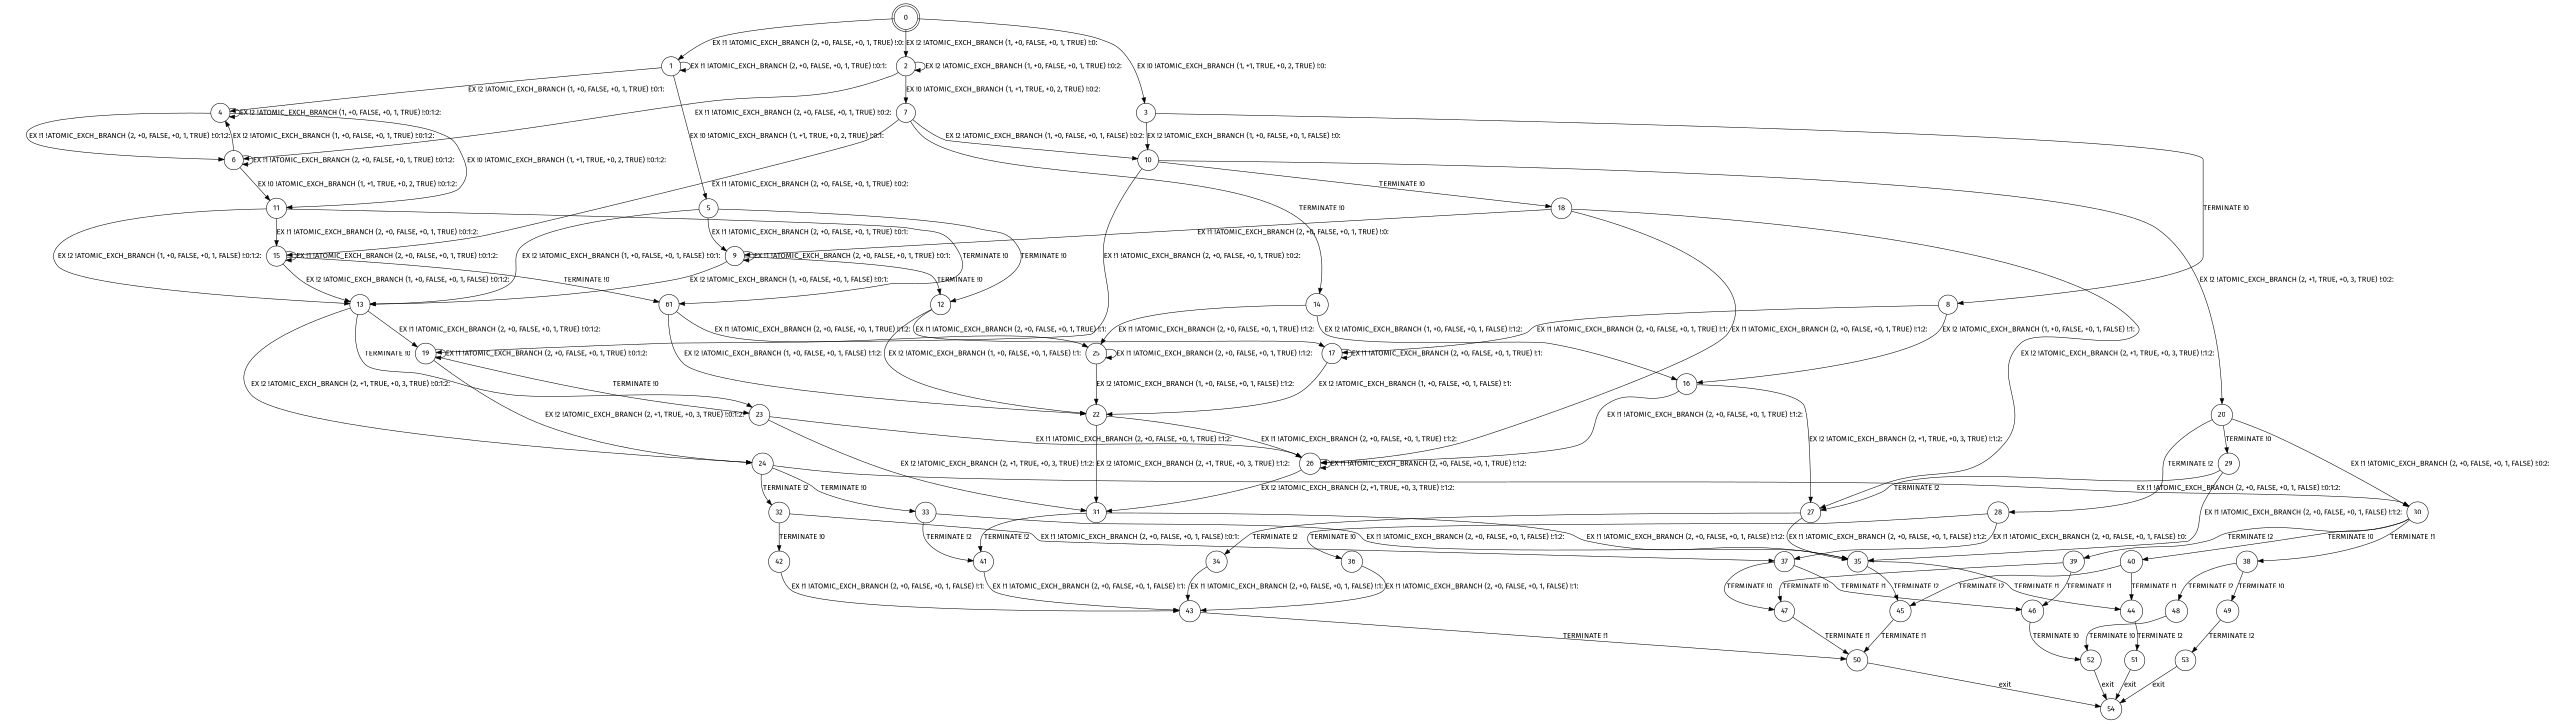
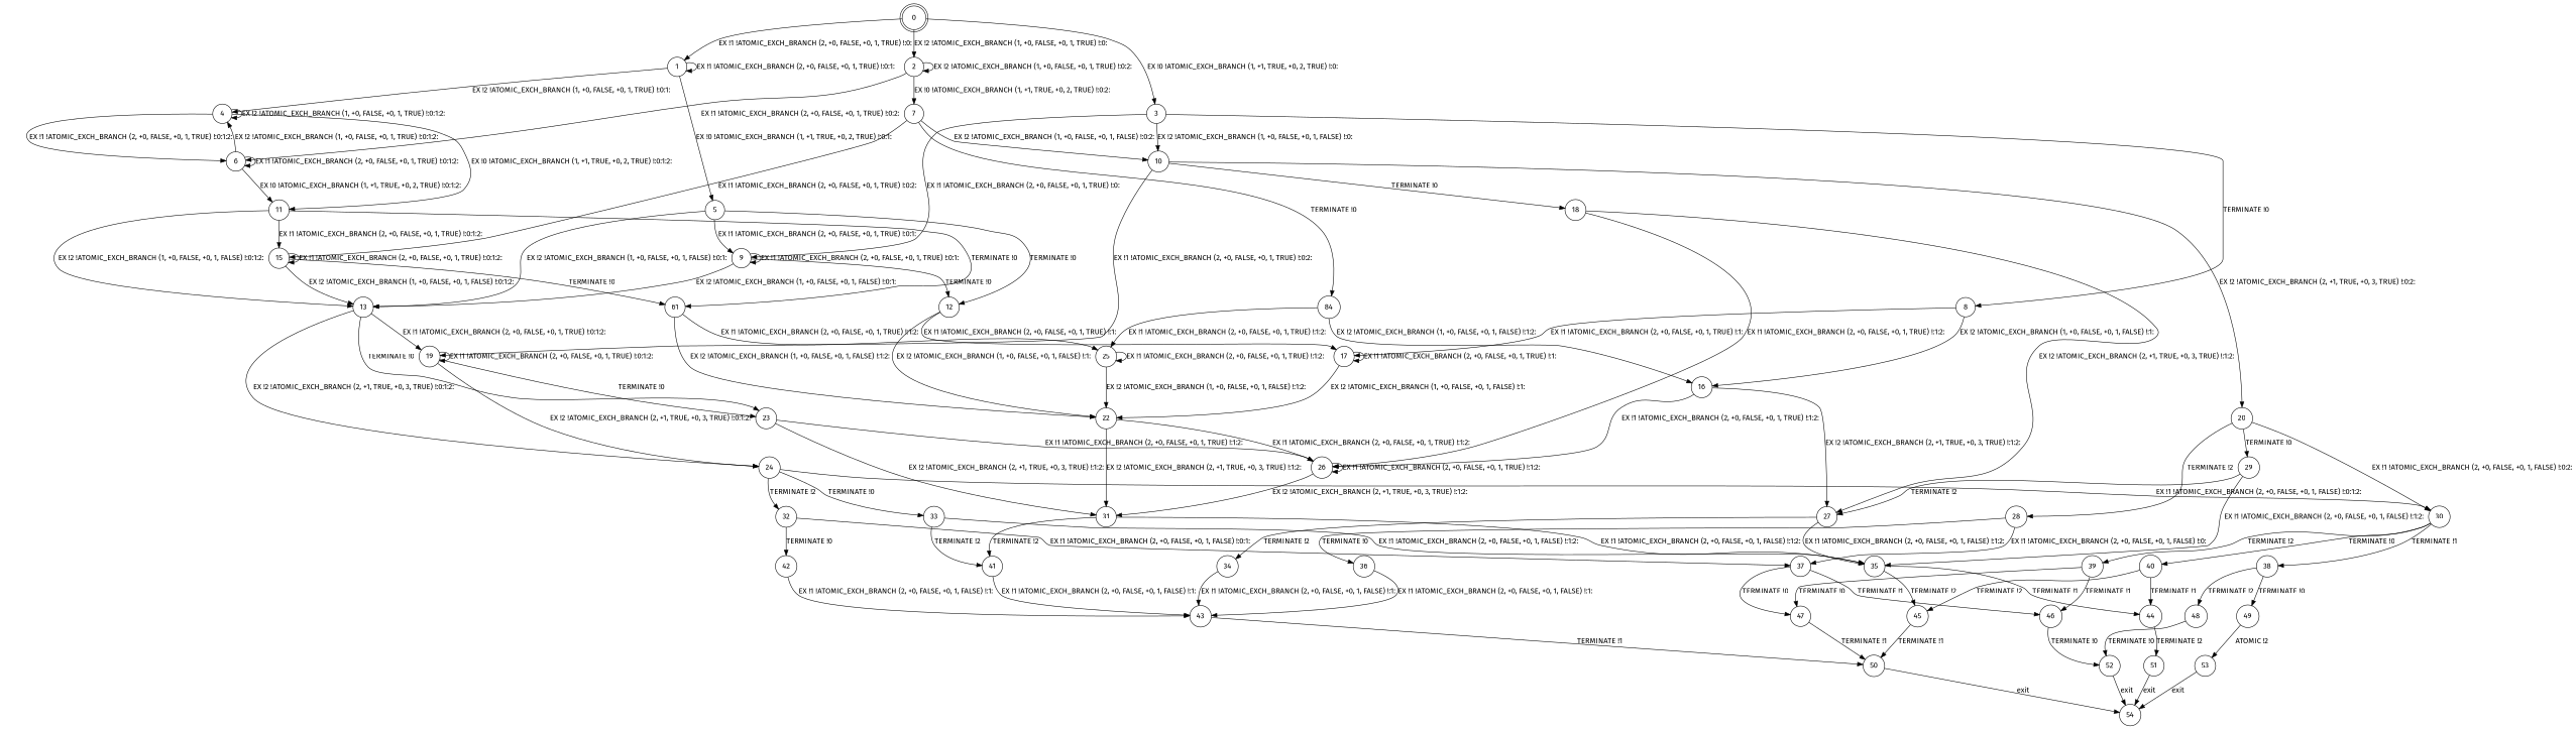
  digraph {
    fontname="Fira Sans"
    node [fontname="Fira Sans" shape=circle]
    edge [fontname="Fira Sans"]
    0 [peripheries=2]
    1
    2
    3
    4
    5
    6
    7
    8
    9
    10
    11
    12
    13
-   14
+   14 [label=84]
    15
    16
    17
    18
    19
    20
    n22 [label=61]
    22
    23
    24
    25
    26
    27
    28
    29
    30
    31
    32
    33
    34
    35
    36
    37
    38
    39
    40
    41
    42
    43
    44
    45
    46
    47
    48
    49
    50
    51
    52
    53
    54
    0 -> 1 [label="EX !1 !ATOMIC_EXCH_BRANCH (2, +0, FALSE, +0, 1, TRUE) !:0:"]
    0 -> 2 [label="EX !2 !ATOMIC_EXCH_BRANCH (1, +0, FALSE, +0, 1, TRUE) !:0:"]
    0 -> 3 [label="EX !0 !ATOMIC_EXCH_BRANCH (1, +1, TRUE, +0, 2, TRUE) !:0:"]
    1 -> 1 [label="EX !1 !ATOMIC_EXCH_BRANCH (2, +0, FALSE, +0, 1, TRUE) !:0:1:"]
    1 -> 4 [label="EX !2 !ATOMIC_EXCH_BRANCH (1, +0, FALSE, +0, 1, TRUE) !:0:1:"]
    1 -> 5 [label="EX !0 !ATOMIC_EXCH_BRANCH (1, +1, TRUE, +0, 2, TRUE) !:0:1:"]
    2 -> 2 [label="EX !2 !ATOMIC_EXCH_BRANCH (1, +0, FALSE, +0, 1, TRUE) !:0:2:"]
    2 -> 6 [label="EX !1 !ATOMIC_EXCH_BRANCH (2, +0, FALSE, +0, 1, TRUE) !:0:2:"]
    2 -> 7 [label="EX !0 !ATOMIC_EXCH_BRANCH (1, +1, TRUE, +0, 2, TRUE) !:0:2:"]
    3 -> 8 [label="TERMINATE !0"]
-   18 -> 9 [label="EX !1 !ATOMIC_EXCH_BRANCH (2, +0, FALSE, +0, 1, TRUE) !:0:"]
+   3 -> 9 [label="EX !1 !ATOMIC_EXCH_BRANCH (2, +0, FALSE, +0, 1, TRUE) !:0:"]
    3 -> 10 [label="EX !2 !ATOMIC_EXCH_BRANCH (1, +0, FALSE, +0, 1, FALSE) !:0:"]
    4 -> 4 [label="EX !2 !ATOMIC_EXCH_BRANCH (1, +0, FALSE, +0, 1, TRUE) !:0:1:2:"]
    4 -> 6 [label="EX !1 !ATOMIC_EXCH_BRANCH (2, +0, FALSE, +0, 1, TRUE) !:0:1:2:"]
    4 -> 11 [label="EX !0 !ATOMIC_EXCH_BRANCH (1, +1, TRUE, +0, 2, TRUE) !:0:1:2:"]
    5 -> 9 [label="EX !1 !ATOMIC_EXCH_BRANCH (2, +0, FALSE, +0, 1, TRUE) !:0:1:"]
    5 -> 12 [label="TERMINATE !0"]
    5 -> 13 [label="EX !2 !ATOMIC_EXCH_BRANCH (1, +0, FALSE, +0, 1, FALSE) !:0:1:"]
    6 -> 4 [label="EX !2 !ATOMIC_EXCH_BRANCH (1, +0, FALSE, +0, 1, TRUE) !:0:1:2:"]
    6 -> 6 [label="EX !1 !ATOMIC_EXCH_BRANCH (2, +0, FALSE, +0, 1, TRUE) !:0:1:2:"]
    6 -> 11 [label="EX !0 !ATOMIC_EXCH_BRANCH (1, +1, TRUE, +0, 2, TRUE) !:0:1:2:"]
    7 -> 10 [label="EX !2 !ATOMIC_EXCH_BRANCH (1, +0, FALSE, +0, 1, FALSE) !:0:2:"]
    7 -> 14 [label="TERMINATE !0"]
    7 -> 15 [label="EX !1 !ATOMIC_EXCH_BRANCH (2, +0, FALSE, +0, 1, TRUE) !:0:2:"]
    8 -> 16 [label="EX !2 !ATOMIC_EXCH_BRANCH (1, +0, FALSE, +0, 1, FALSE) !:1:"]
    8 -> 17 [label="EX !1 !ATOMIC_EXCH_BRANCH (2, +0, FALSE, +0, 1, TRUE) !:1:"]
    9 -> 9 [label="EX !1 !ATOMIC_EXCH_BRANCH (2, +0, FALSE, +0, 1, TRUE) !:0:1:"]
    9 -> 12 [label="TERMINATE !0"]
    9 -> 13 [label="EX !2 !ATOMIC_EXCH_BRANCH (1, +0, FALSE, +0, 1, FALSE) !:0:1:"]
    10 -> 18 [label="TERMINATE !0"]
    10 -> 19 [label="EX !1 !ATOMIC_EXCH_BRANCH (2, +0, FALSE, +0, 1, TRUE) !:0:2:"]
    10 -> 20 [label="EX !2 !ATOMIC_EXCH_BRANCH (2, +1, TRUE, +0, 3, TRUE) !:0:2:"]
    11 -> 13 [label="EX !2 !ATOMIC_EXCH_BRANCH (1, +0, FALSE, +0, 1, FALSE) !:0:1:2:"]
    11 -> 15 [label="EX !1 !ATOMIC_EXCH_BRANCH (2, +0, FALSE, +0, 1, TRUE) !:0:1:2:"]
    11 -> n22 [label="TERMINATE !0"]
    12 -> 17 [label="EX !1 !ATOMIC_EXCH_BRANCH (2, +0, FALSE, +0, 1, TRUE) !:1:"]
    12 -> 22 [label="EX !2 !ATOMIC_EXCH_BRANCH (1, +0, FALSE, +0, 1, FALSE) !:1:"]
    13 -> 19 [label="EX !1 !ATOMIC_EXCH_BRANCH (2, +0, FALSE, +0, 1, TRUE) !:0:1:2:"]
    13 -> 23 [label="TERMINATE !0"]
    13 -> 24 [label="EX !2 !ATOMIC_EXCH_BRANCH (2, +1, TRUE, +0, 3, TRUE) !:0:1:2:"]
    14 -> 16 [label="EX !2 !ATOMIC_EXCH_BRANCH (1, +0, FALSE, +0, 1, FALSE) !:1:2:"]
    14 -> 25 [label="EX !1 !ATOMIC_EXCH_BRANCH (2, +0, FALSE, +0, 1, TRUE) !:1:2:"]
    15 -> 13 [label="EX !2 !ATOMIC_EXCH_BRANCH (1, +0, FALSE, +0, 1, FALSE) !:0:1:2:"]
    15 -> 15 [label="EX !1 !ATOMIC_EXCH_BRANCH (2, +0, FALSE, +0, 1, TRUE) !:0:1:2:"]
    15 -> n22 [label="TERMINATE !0"]
    16 -> 26 [label="EX !1 !ATOMIC_EXCH_BRANCH (2, +0, FALSE, +0, 1, TRUE) !:1:2:"]
    16 -> 27 [label="EX !2 !ATOMIC_EXCH_BRANCH (2, +1, TRUE, +0, 3, TRUE) !:1:2:"]
    17 -> 17 [label="EX !1 !ATOMIC_EXCH_BRANCH (2, +0, FALSE, +0, 1, TRUE) !:1:"]
    17 -> 22 [label="EX !2 !ATOMIC_EXCH_BRANCH (1, +0, FALSE, +0, 1, FALSE) !:1:"]
    18 -> 26 [label="EX !1 !ATOMIC_EXCH_BRANCH (2, +0, FALSE, +0, 1, TRUE) !:1:2:"]
    18 -> 27 [label="EX !2 !ATOMIC_EXCH_BRANCH (2, +1, TRUE, +0, 3, TRUE) !:1:2:"]
    19 -> 19 [label="EX !1 !ATOMIC_EXCH_BRANCH (2, +0, FALSE, +0, 1, TRUE) !:0:1:2:"]
    19 -> 23 [label="TERMINATE !0"]
    19 -> 24 [label="EX !2 !ATOMIC_EXCH_BRANCH (2, +1, TRUE, +0, 3, TRUE) !:0:1:2:"]
    20 -> 28 [label="TERMINATE !2"]
    20 -> 29 [label="TERMINATE !0"]
    20 -> 30 [label="EX !1 !ATOMIC_EXCH_BRANCH (2, +0, FALSE, +0, 1, FALSE) !:0:2:"]
    n22 -> 22 [label="EX !2 !ATOMIC_EXCH_BRANCH (1, +0, FALSE, +0, 1, FALSE) !:1:2:"]
    n22 -> 25 [label="EX !1 !ATOMIC_EXCH_BRANCH (2, +0, FALSE, +0, 1, TRUE) !:1:2:"]
    22 -> 26 [label="EX !1 !ATOMIC_EXCH_BRANCH (2, +0, FALSE, +0, 1, TRUE) !:1:2:"]
    22 -> 31 [label="EX !2 !ATOMIC_EXCH_BRANCH (2, +1, TRUE, +0, 3, TRUE) !:1:2:"]
    23 -> 26 [label="EX !1 !ATOMIC_EXCH_BRANCH (2, +0, FALSE, +0, 1, TRUE) !:1:2:"]
    23 -> 31 [label="EX !2 !ATOMIC_EXCH_BRANCH (2, +1, TRUE, +0, 3, TRUE) !:1:2:"]
    24 -> 30 [label="EX !1 !ATOMIC_EXCH_BRANCH (2, +0, FALSE, +0, 1, FALSE) !:0:1:2:"]
    24 -> 32 [label="TERMINATE !2"]
    24 -> 33 [label="TERMINATE !0"]
    25 -> 22 [label="EX !2 !ATOMIC_EXCH_BRANCH (1, +0, FALSE, +0, 1, FALSE) !:1:2:"]
    25 -> 25 [label="EX !1 !ATOMIC_EXCH_BRANCH (2, +0, FALSE, +0, 1, TRUE) !:1:2:"]
    26 -> 26 [label="EX !1 !ATOMIC_EXCH_BRANCH (2, +0, FALSE, +0, 1, TRUE) !:1:2:"]
    26 -> 31 [label="EX !2 !ATOMIC_EXCH_BRANCH (2, +1, TRUE, +0, 3, TRUE) !:1:2:"]
    27 -> 34 [label="TERMINATE !2"]
    27 -> 35 [label="EX !1 !ATOMIC_EXCH_BRANCH (2, +0, FALSE, +0, 1, FALSE) !:1:2:"]
    28 -> 36 [label="TERMINATE !0"]
    28 -> 37 [label="EX !1 !ATOMIC_EXCH_BRANCH (2, +0, FALSE, +0, 1, FALSE) !:0:"]
    29 -> 27 [label="TERMINATE !2"]
    29 -> 35 [label="EX !1 !ATOMIC_EXCH_BRANCH (2, +0, FALSE, +0, 1, FALSE) !:1:2:"]
    30 -> 38 [label="TERMINATE !1"]
    30 -> 39 [label="TERMINATE !2"]
    30 -> 40 [label="TERMINATE !0"]
    31 -> 35 [label="EX !1 !ATOMIC_EXCH_BRANCH (2, +0, FALSE, +0, 1, FALSE) !:1:2:"]
    31 -> 41 [label="TERMINATE !2"]
    32 -> 37 [label="EX !1 !ATOMIC_EXCH_BRANCH (2, +0, FALSE, +0, 1, FALSE) !:0:1:"]
    32 -> 42 [label="TERMINATE !0"]
    33 -> 35 [label="EX !1 !ATOMIC_EXCH_BRANCH (2, +0, FALSE, +0, 1, FALSE) !:1:2:"]
    33 -> 41 [label="TERMINATE !2"]
    34 -> 43 [label="EX !1 !ATOMIC_EXCH_BRANCH (2, +0, FALSE, +0, 1, FALSE) !:1:"]
    35 -> 44 [label="TERMINATE !1"]
    35 -> 45 [label="TERMINATE !2"]
    36 -> 43 [label="EX !1 !ATOMIC_EXCH_BRANCH (2, +0, FALSE, +0, 1, FALSE) !:1:"]
    37 -> 46 [label="TERMINATE !1"]
    37 -> 47 [label="TERMINATE !0"]
    38 -> 48 [label="TERMINATE !2"]
    38 -> 49 [label="TERMINATE !0"]
    39 -> 46 [label="TERMINATE !1"]
    39 -> 47 [label="TERMINATE !0"]
    40 -> 44 [label="TERMINATE !1"]
    40 -> 45 [label="TERMINATE !2"]
    41 -> 43 [label="EX !1 !ATOMIC_EXCH_BRANCH (2, +0, FALSE, +0, 1, FALSE) !:1:"]
    42 -> 43 [label="EX !1 !ATOMIC_EXCH_BRANCH (2, +0, FALSE, +0, 1, FALSE) !:1:"]
    43 -> 50 [label="TERMINATE !1"]
    44 -> 51 [label="TERMINATE !2"]
    45 -> 50 [label="TERMINATE !1"]
    46 -> 52 [label="TERMINATE !0"]
    47 -> 50 [label="TERMINATE !1"]
    48 -> 52 [label="TERMINATE !0"]
-   49 -> 53 [label="TERMINATE !2"]
+   49 -> 53 [label="ATOMIC !2"]
    50 -> 54 [label=exit]
    51 -> 54 [label=exit]
    52 -> 54 [label=exit]
    53 -> 54 [label=exit]
  }
